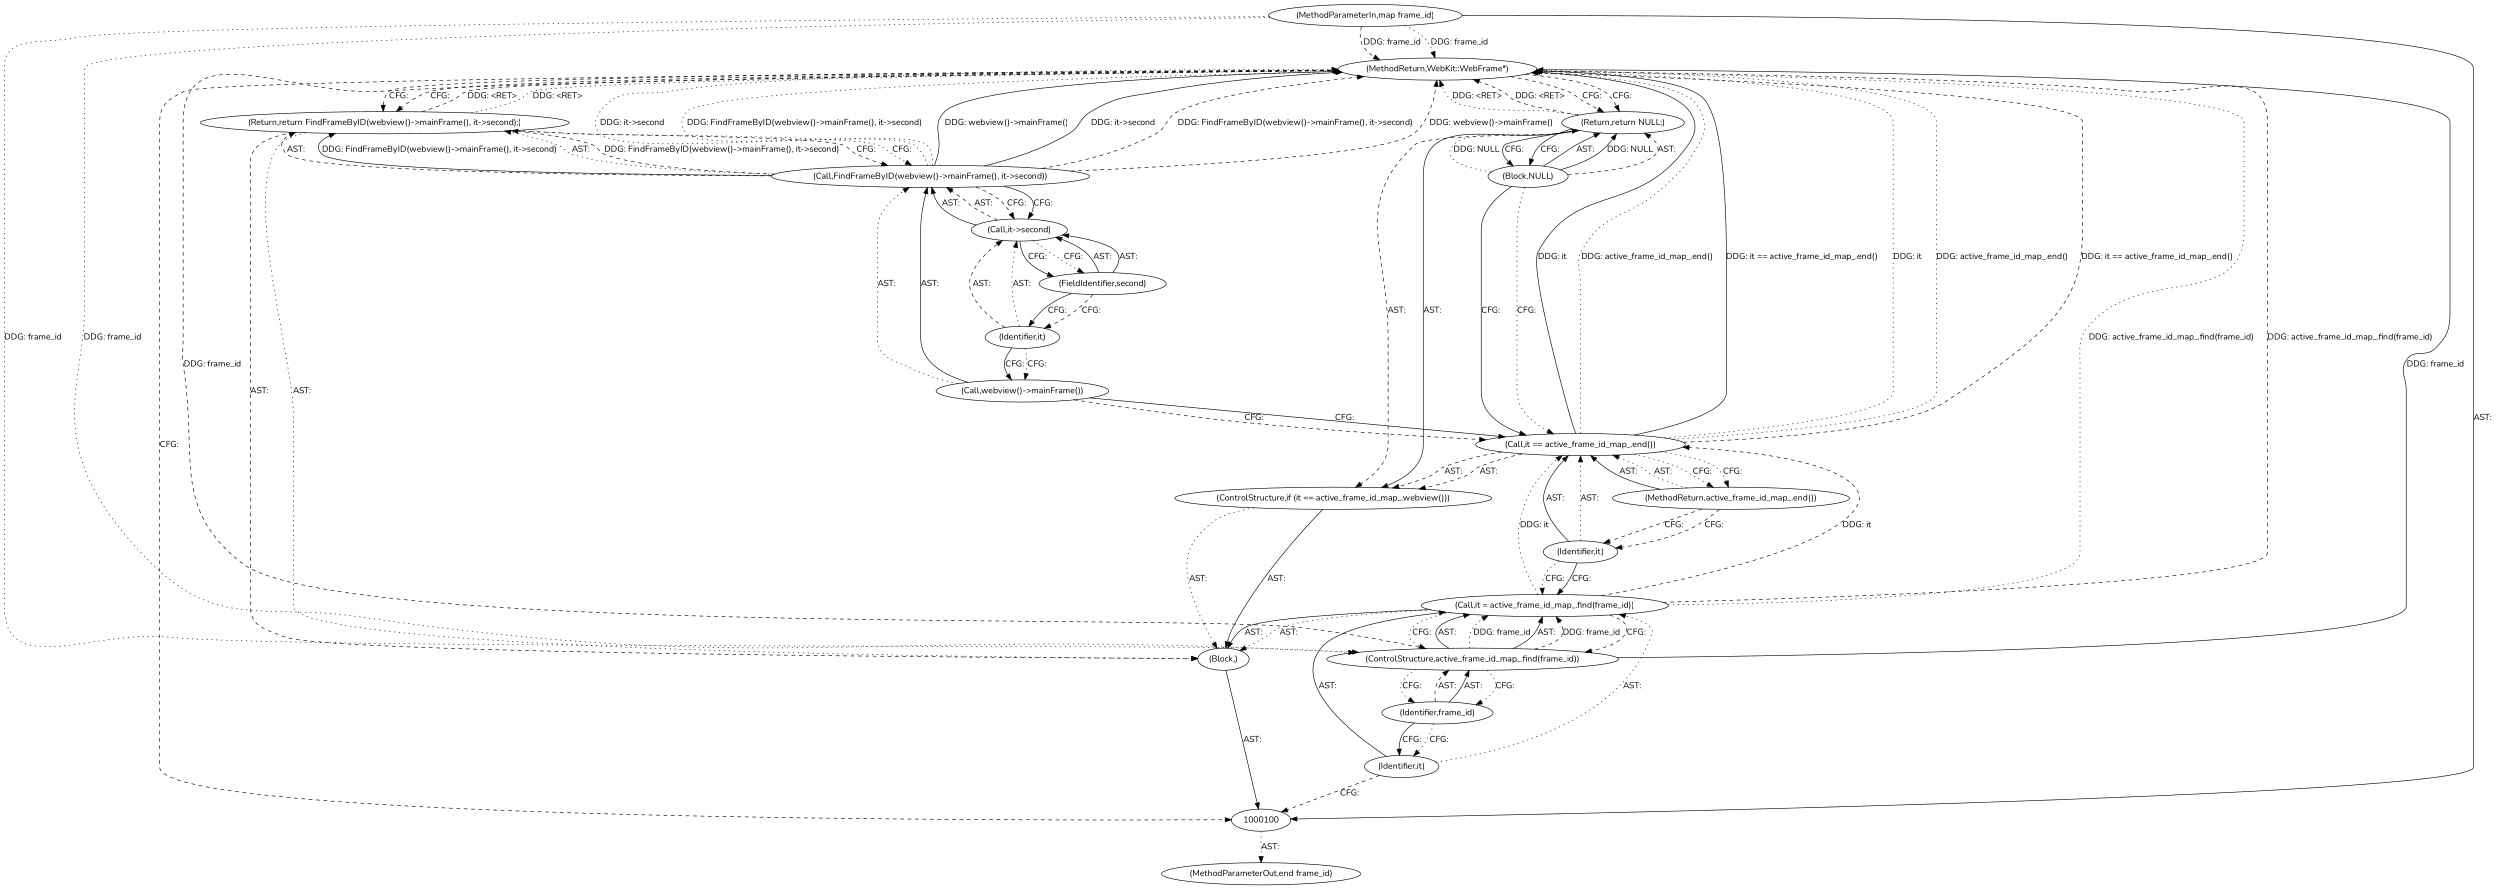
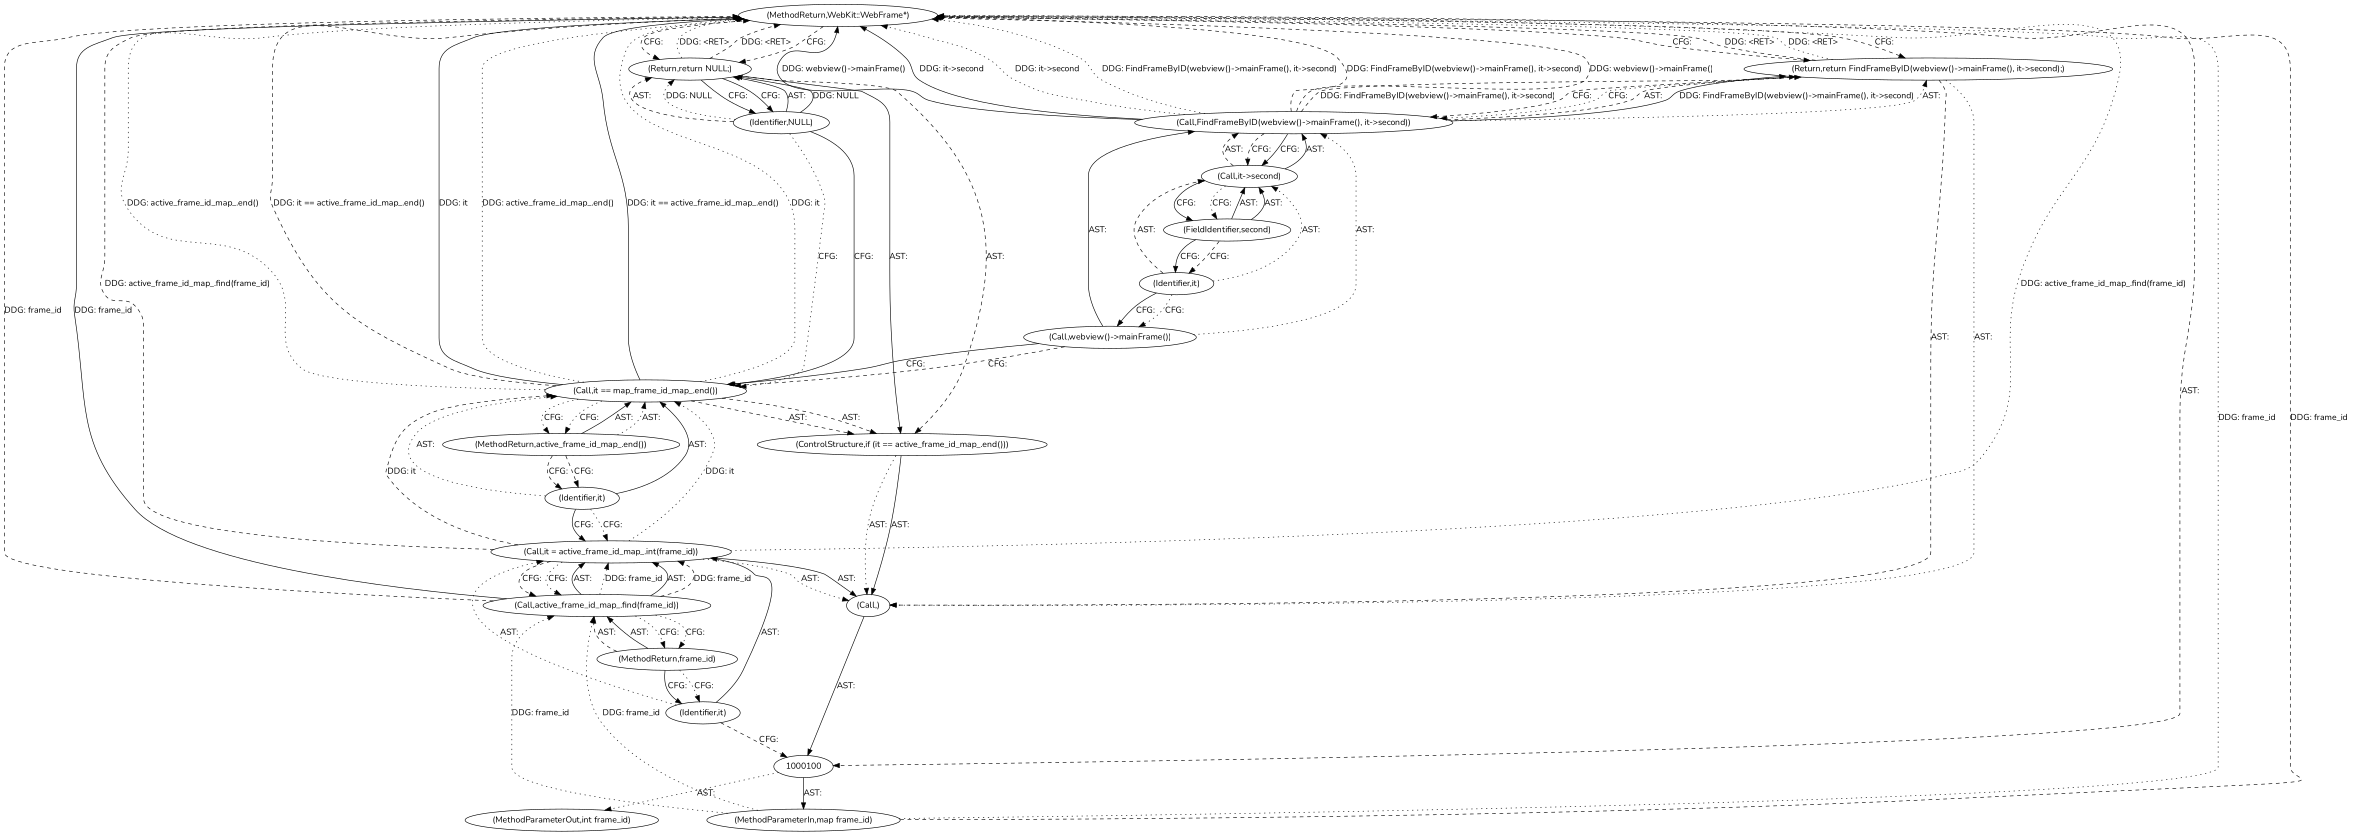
  digraph {
    fontname=Nunito
    node [fontname=Nunito]
    edge [fontname=Nunito style=dotted]
    n1 [label="(MethodReturn,WebKit::WebFrame*)"]
    n2 [label="(Return,return NULL;)"]
    n3 [label="(Return,return FindFrameByID(webview()->mainFrame(), it->second);)"]
    1000100
-   n5 [label="(ControlStructure,if (it == active_frame_id_map_.webview()))"]
-   n6 [label="(Block,NULL)"]
-   n7 [label="(Block,)"]
+   n5 [label="(ControlStructure,if (it == active_frame_id_map_.end()))"]
+   n6 [label="(Identifier,NULL)"]
+   n7 [label="(Call,)"]
    n8 [label="(Call,FindFrameByID(webview()->mainFrame(), it->second))"]
-   n9 [label="(MethodParameterOut,end frame_id)"]
+   n9 [label="(MethodParameterOut,int frame_id)"]
    n10 [label="(MethodParameterIn,map frame_id)"]
-   n11 [label="(ControlStructure,active_frame_id_map_.find(frame_id))"]
-   n12 [label="(Call,it = active_frame_id_map_.find(frame_id))"]
-   n13 [label="(Identifier,frame_id)"]
-   n14 [label="(Call,it == active_frame_id_map_.end())"]
+   n11 [label="(Call,active_frame_id_map_.find(frame_id))"]
+   n12 [label="(Call,it = active_frame_id_map_.int(frame_id))"]
+   n13 [label="(MethodReturn,frame_id)"]
+   n14 [label="(Call,it == map_frame_id_map_.end())"]
    n15 [label="(MethodReturn,active_frame_id_map_.end())"]
    n16 [label="(Identifier,it)"]
    n17 [label="(Identifier,it)"]
    n18 [label="(Call,it->second)"]
    n19 [label="(Call,webview()->mainFrame())"]
    n20 [label="(FieldIdentifier,second)"]
    n21 [label="(Identifier,it)"]
    n1 -> n2 [label="CFG: " style=dashed]
    n1 -> n2 [label="CFG: " style=dashed]
    n1 -> n3 [label="CFG: " style=dashed]
    n1 -> n3 [label="CFG: " style=dashed]
-   n1 -> 1000100 [label="CFG: " style=dashed]
+   n1 -> 1000100 [label="AST: " style=dashed]
    n2 -> n1 [label="DDG: <RET>"]
    n2 -> n1 [label="DDG: <RET>" style=dashed]
    n2 -> n5 [label="AST: " style=dashed]
    n2 -> n5 [label="AST: " style=solid]
    n2 -> n6 [label="CFG: " style=solid]
    n2 -> n6 [label="CFG: " style=solid]
    n3 -> n1 [label="DDG: <RET>" style=dashed]
    n3 -> n1 [label="DDG: <RET>"]
    n3 -> n7 [label="AST: " style=dashed]
    n3 -> n7 [label="AST: "]
    n3 -> n8 [label="CFG: " style=dashed]
    n3 -> n8 [label="CFG: "]
    1000100 -> n9 [label="AST: "]
    n5 -> n7 [label="AST: "]
    n5 -> n7 [label="AST: " style=solid]
    n6 -> n2 [label="AST: " style=solid]
    n6 -> n2 [label="DDG: NULL" style=solid]
    n6 -> n2 [label="AST: " style=dashed]
    n6 -> n2 [label="DDG: NULL"]
    n6 -> n14 [label="CFG: "]
    n6 -> n14 [label="CFG: " style=solid]
    n7 -> 1000100 [label="AST: " style=solid]
    n8 -> n1 [label="DDG: it->second"]
    n8 -> n1 [label="DDG: FindFrameByID(webview()->mainFrame(), it->second)"]
    n8 -> n1 [label="DDG: webview()->mainFrame()" style=solid]
    n8 -> n1 [label="DDG: it->second" style=solid]
    n8 -> n1 [label="DDG: FindFrameByID(webview()->mainFrame(), it->second)" style=dashed]
    n8 -> n1 [label="DDG: webview()->mainFrame()" style=dashed]
    n8 -> n3 [label="AST: " style=dashed]
    n8 -> n3 [label="DDG: FindFrameByID(webview()->mainFrame(), it->second)" style=solid]
    n8 -> n3 [label="AST: "]
    n8 -> n3 [label="DDG: FindFrameByID(webview()->mainFrame(), it->second)" style=dashed]
    n8 -> n18 [label="CFG: " style=dashed]
    n8 -> n18 [label="CFG: " style=solid]
    n10 -> n1 [label="DDG: frame_id"]
    n10 -> n1 [label="DDG: frame_id" style=dashed]
-   n10 -> 1000100 [label="AST: " style=solid]
+   1000100 -> n10 [label="AST: " style=solid]
    n10 -> n11 [label="DDG: frame_id"]
    n10 -> n11 [label="DDG: frame_id"]
    n11 -> n1 [label="DDG: frame_id" style=dashed]
    n11 -> n1 [label="DDG: frame_id" style=solid]
    n11 -> n12 [label="AST: " style=solid]
    n11 -> n12 [label="DDG: frame_id"]
    n11 -> n12 [label="AST: " style=solid]
    n11 -> n12 [label="DDG: frame_id" style=dashed]
    n11 -> n13 [label="CFG: "]
    n11 -> n13 [label="CFG: "]
    n12 -> n1 [label="DDG: active_frame_id_map_.find(frame_id)"]
    n12 -> n1 [label="DDG: active_frame_id_map_.find(frame_id)" style=dashed]
    n12 -> n7 [label="AST: " style=solid]
    n12 -> n7 [label="AST: "]
    n12 -> n11 [label="CFG: "]
    n12 -> n11 [label="CFG: " style=dashed]
    n12 -> n14 [label="DDG: it" style=dashed]
    n12 -> n14 [label="DDG: it"]
    n13 -> n11 [label="AST: " style=dashed]
    n13 -> n11 [label="AST: " style=solid]
    n13 -> n16 [label="CFG: " style=solid]
    n13 -> n16 [label="CFG: "]
    n14 -> n1 [label="DDG: it" style=solid]
    n14 -> n1 [label="DDG: active_frame_id_map_.end()"]
    n14 -> n1 [label="DDG: it == active_frame_id_map_.end()" style=solid]
    n14 -> n1 [label="DDG: it"]
    n14 -> n1 [label="DDG: active_frame_id_map_.end()"]
    n14 -> n1 [label="DDG: it == active_frame_id_map_.end()" style=dashed]
    n14 -> n5 [label="AST: " style=dashed]
    n14 -> n5 [label="AST: " style=dashed]
    n14 -> n15 [label="CFG: "]
    n14 -> n15 [label="CFG: "]
    n15 -> n14 [label="AST: " style=solid]
    n15 -> n14 [label="AST: "]
    n15 -> n17 [label="CFG: " style=dashed]
    n15 -> n17 [label="CFG: " style=dashed]
    n16 -> 1000100 [label="CFG: " style=dashed]
    n16 -> n12 [label="AST: " style=solid]
    n16 -> n12 [label="AST: "]
    n17 -> n12 [label="CFG: "]
    n17 -> n12 [label="CFG: " style=solid]
    n17 -> n14 [label="AST: " style=solid]
    n17 -> n14 [label="AST: "]
    n18 -> n8 [label="AST: " style=solid]
    n18 -> n8 [label="AST: " style=dashed]
    n18 -> n20 [label="CFG: " style=solid]
    n18 -> n20 [label="CFG: "]
    n19 -> n8 [label="AST: "]
    n19 -> n8 [label="AST: " style=solid]
    n19 -> n14 [label="CFG: " style=solid]
    n19 -> n14 [label="CFG: " style=dashed]
    n20 -> n18 [label="AST: " style=solid]
    n20 -> n18 [label="AST: " style=solid]
    n20 -> n21 [label="CFG: " style=solid]
    n20 -> n21 [label="CFG: " style=dashed]
    n21 -> n18 [label="AST: " style=dashed]
    n21 -> n18 [label="AST: "]
    n21 -> n19 [label="CFG: " style=solid]
    n21 -> n19 [label="CFG: "]
  }
